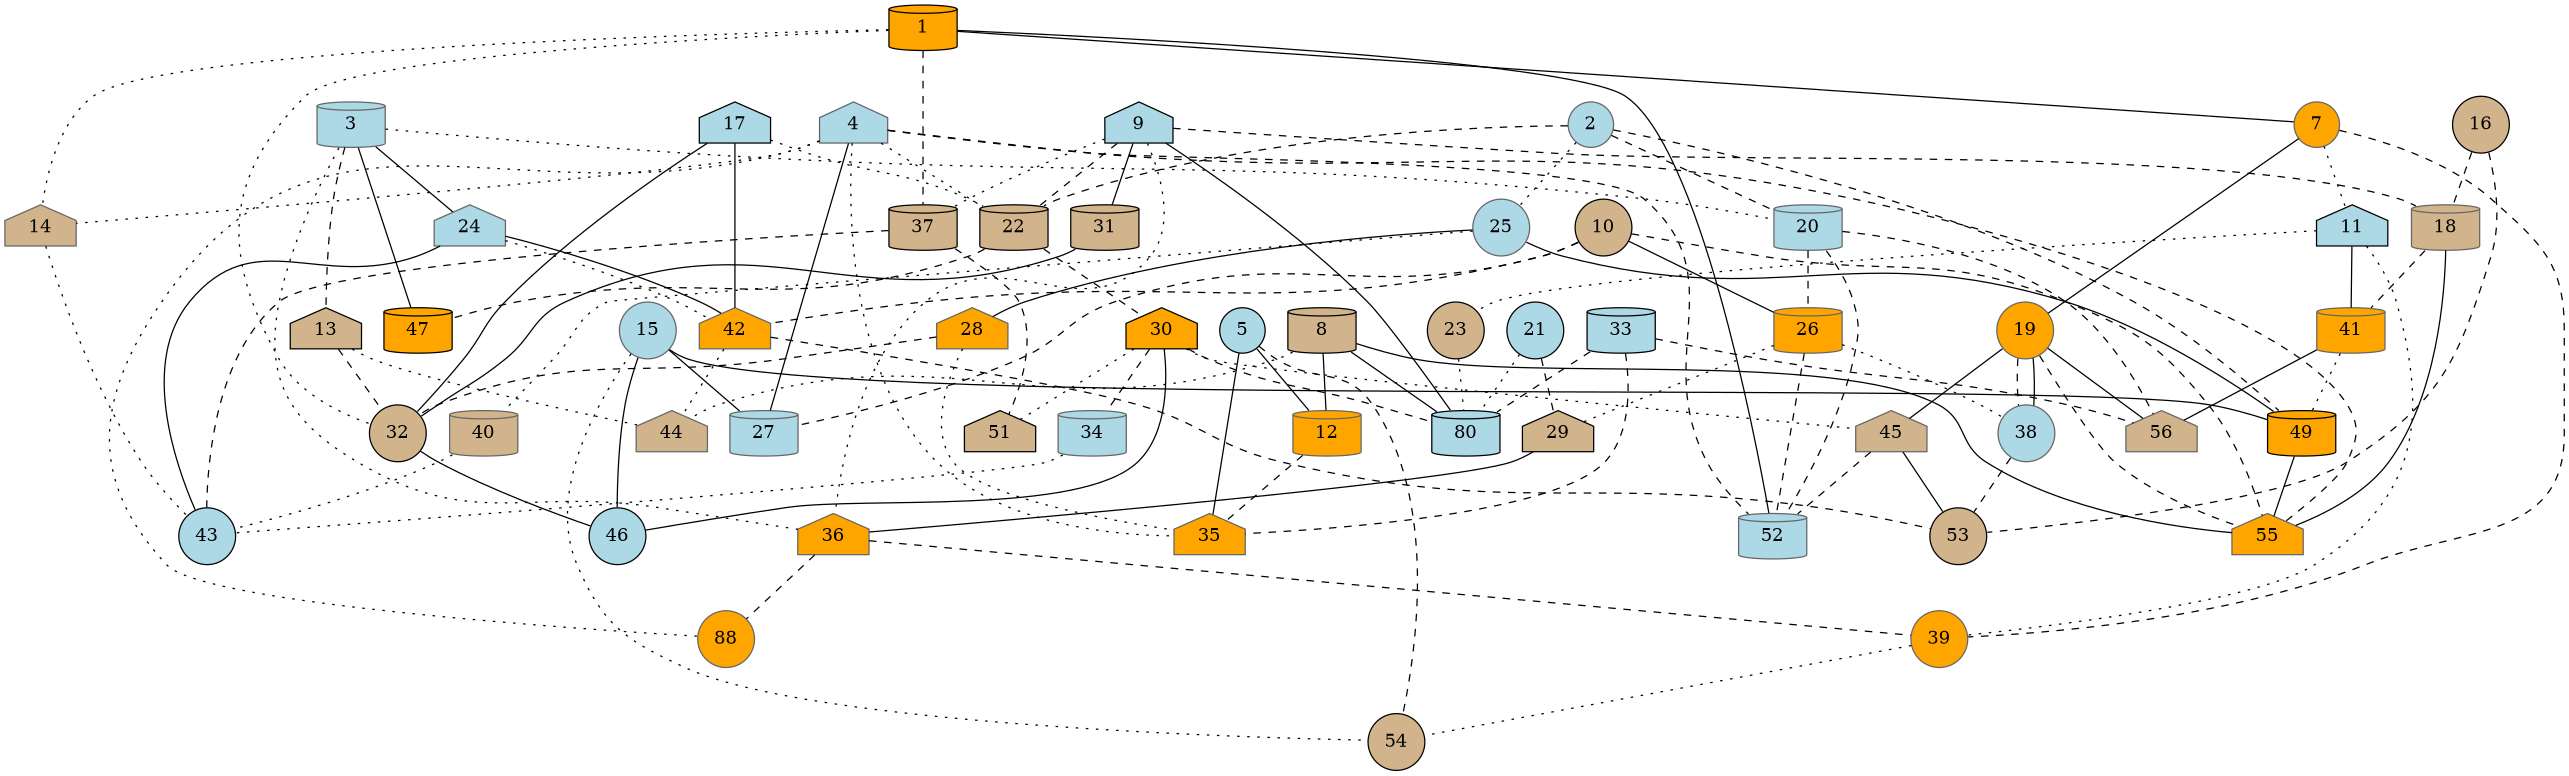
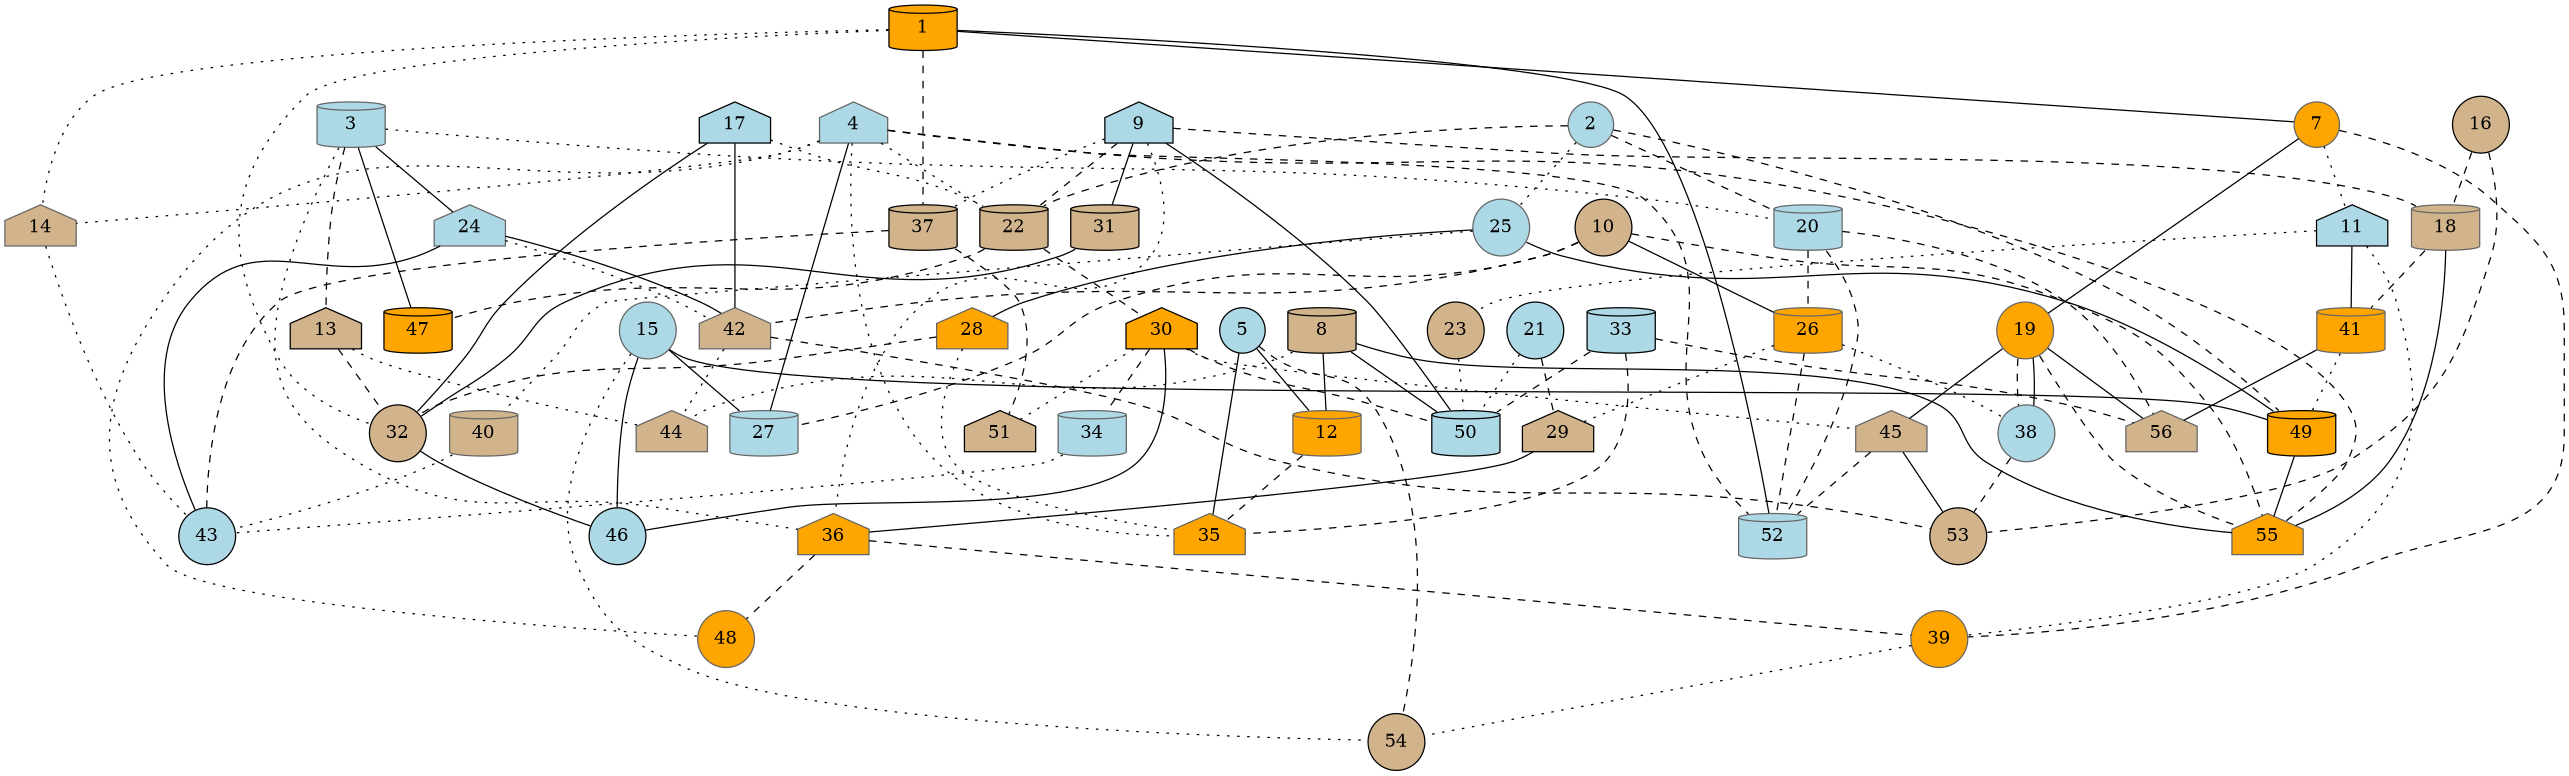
  graph {
    node [color=gray40 fillcolor=tan shape=cylinder style=filled]
    edge [style=dashed]
    1 [color=black fillcolor=orange]
    7 [fillcolor=orange shape=circle]
    14 [shape=house]
    32 [color=black shape=circle]
    37 [color=black]
    52 [fillcolor=lightblue]
    11 [color=black fillcolor=lightblue shape=house]
    19 [fillcolor=orange shape=circle]
    39 [fillcolor=orange shape=circle]
    43 [color=black fillcolor=lightblue shape=circle]
    46 [color=black fillcolor=lightblue shape=circle]
    51 [color=black shape=house]
    2 [fillcolor=lightblue shape=circle]
    20 [fillcolor=lightblue]
    22 [color=black]
    25 [fillcolor=lightblue shape=circle]
    49 [color=black fillcolor=orange]
    26 [fillcolor=orange]
    56 [shape=house]
    47 [color=black fillcolor=orange]
    30 [color=black fillcolor=orange shape=house]
    28 [fillcolor=orange shape=house]
    40
    55 [fillcolor=orange shape=house]
    3 [fillcolor=lightblue]
    13 [color=black shape=house]
    24 [fillcolor=lightblue shape=house]
    36 [fillcolor=orange shape=house]
    44 [shape=house]
-   42 [fillcolor=orange shape=house]
-   48 [fillcolor=orange shape=circle label=88]
+   42 [shape=house]
+   48 [fillcolor=orange shape=circle]
    4 [fillcolor=lightblue shape=house]
    27 [fillcolor=lightblue]
    35 [fillcolor=orange shape=house]
    5 [color=black fillcolor=lightblue shape=circle]
    12 [fillcolor=orange]
    54 [color=black shape=circle]
    23 [color=black shape=circle]
    41 [fillcolor=orange]
    38 [fillcolor=lightblue shape=circle]
    45 [shape=house]
    8 [color=black]
-   50 [color=black fillcolor=lightblue label=80]
+   50 [color=black fillcolor=lightblue]
    9 [color=black fillcolor=lightblue shape=house]
    18
    31 [color=black]
    10 [color=black shape=circle]
    15 [fillcolor=lightblue shape=circle]
    29 [color=black shape=house]
    16 [color=black shape=circle]
    53 [color=black shape=circle]
    17 [color=black fillcolor=lightblue shape=house]
    21 [color=black fillcolor=lightblue shape=circle]
    34 [fillcolor=lightblue]
    33 [color=black fillcolor=lightblue]
    1 -- 7 [style=solid]
    1 -- 14 [style=dotted]
    1 -- 32 [style=dotted]
    1 -- 37
    1 -- 52 [style=solid]
    7 -- 11 [style=dotted]
    7 -- 19 [style=solid]
    7 -- 39
    14 -- 43 [style=dotted]
    32 -- 46 [style=solid]
    37 -- 43
    37 -- 51
    11 -- 39 [style=dotted]
    11 -- 23 [style=dotted]
    11 -- 41 [style=solid]
    19 -- 56 [style=solid]
    19 -- 55
    19 -- 38
    19 -- 38 [style=solid]
    19 -- 45 [style=solid]
    39 -- 54 [style=dotted]
    2 -- 20
    2 -- 22
    2 -- 25 [style=dotted]
    2 -- 49
    20 -- 52
    20 -- 26
    20 -- 56
    22 -- 47
    22 -- 30
    25 -- 49 [style=solid]
    25 -- 28 [style=solid]
    25 -- 40 [style=dotted]
    49 -- 55 [style=solid]
    26 -- 52
    26 -- 38 [style=dotted]
    26 -- 29 [style=dotted]
    30 -- 46 [style=solid]
    30 -- 51 [style=dotted]
    30 -- 45 [style=dotted]
    30 -- 50
    30 -- 34
    28 -- 32
    28 -- 35 [style=dotted]
    40 -- 43 [style=dotted]
    3 -- 20 [style=dotted]
    3 -- 47 [style=solid]
    3 -- 13
    3 -- 24 [style=solid]
    3 -- 36 [style=dotted]
    13 -- 32
    13 -- 44 [style=dotted]
    24 -- 43 [style=solid]
    24 -- 42 [style=dotted]
    24 -- 42 [style=solid]
    36 -- 39
    36 -- 48
    42 -- 44 [style=dotted]
    42 -- 53
    4 -- 14 [style=dotted]
    4 -- 52
    4 -- 22 [style=dotted]
    4 -- 55
    4 -- 48 [style=dotted]
    4 -- 27 [style=solid]
    4 -- 35 [style=dotted]
    5 -- 35 [style=solid]
    5 -- 12 [style=solid]
    5 -- 54
    12 -- 35
    23 -- 50 [style=dotted]
    41 -- 49 [style=dotted]
    41 -- 56 [style=solid]
    38 -- 53
    45 -- 52
    45 -- 53 [style=solid]
    8 -- 55 [style=solid]
    8 -- 44 [style=dotted]
    8 -- 12 [style=solid]
    8 -- 50 [style=solid]
    9 -- 37 [style=dotted]
    9 -- 22
    9 -- 36 [style=dotted]
    9 -- 50 [style=solid]
    9 -- 18
    9 -- 31 [style=solid]
    18 -- 55 [style=solid]
    18 -- 41
    31 -- 32 [style=solid]
    10 -- 26 [style=solid]
    10 -- 55
    10 -- 42
    10 -- 27
    15 -- 46 [style=solid]
    15 -- 49 [style=solid]
    15 -- 27 [style=solid]
    15 -- 54 [style=dotted]
    29 -- 36 [style=solid]
    16 -- 18
    16 -- 53
    17 -- 32 [style=solid]
    17 -- 22 [style=dotted]
    17 -- 42 [style=solid]
    21 -- 50 [style=dotted]
    21 -- 29
    34 -- 43 [style=dotted]
    33 -- 56
    33 -- 35
    33 -- 50
  }
